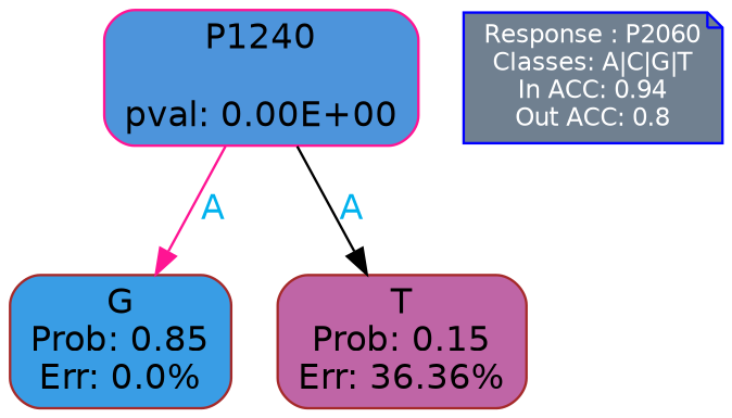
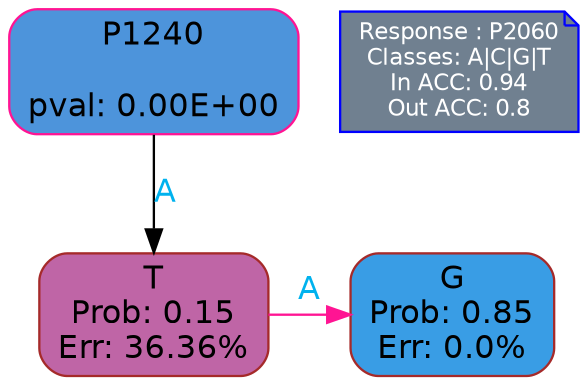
  digraph {
    ranksep=equally
    splines=polylines
    node [color=brown fontname=helvetica shape=box style="filled, rounded"]
    edge [fontcolor=deepskyblue2 fontname=helvetica]
    n1 [fillcolor="#399de5" label="G\nProb: 0.85\nErr: 0.0%"]
    n2 [fillcolor="#bf65a6" label="T\nProb: 0.15\nErr: 36.36%"]
    n3 [align=left color=blue fillcolor=slategray fontcolor=white fontsize=10 label="Response : P2060\nClasses: A|C|G|T\nIn ACC: 0.94\nOut ACC: 0.8\n" shape=note style=filled]
    n4 [color=deeppink fillcolor="#4d94db" label="P1240\n\npval: 0.00E+00"]
    subgraph sub_1 {
      rank=same
      n1
      n2
    }
    subgraph sub_2 {
      rank=same
      n3
      n4
    }
-   n4 -> n1 [color=deeppink label=A]
+   n2 -> n1 [color=deeppink label=A]
    n4 -> n2 [color=black label=A]
  }
